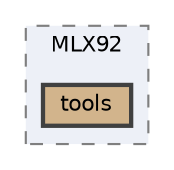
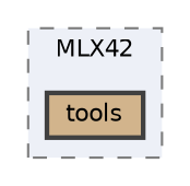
  digraph {
    compound=true
    rankdir=LR
    n1 [color=grey25 fillcolor=tan fontname=Helvetica fontsize=10 height=0.2 label=tools shape=box style="filled,bold" width=0.4]
    subgraph cluster_1 {
      bgcolor="#edf0f7"
      fontname=Helvetica
      fontsize=10
-     label=MLX92
+     label=MLX42
      pencolor=grey50
      style="filled,dashed"
      n1
    }
  }
